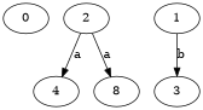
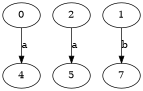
  strict digraph {
    0
    2
    4
-   8
+   8 [label=5]
    1
-   3
-   2 -> 4 [label=a]
+   3 [label=7]
+   0 -> 4 [label=a]
    2 -> 8 [label=a]
    1 -> 3 [label=b]
  }
